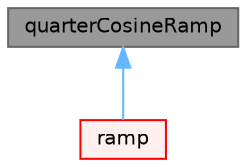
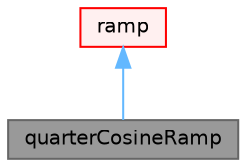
  digraph {
    node [fontname=Helvetica fontsize=10 shape=box style=filled]
    n1 [color=gray40 fillcolor=grey60 fontcolor=black height=0.2 label=quarterCosineRamp width=0.4]
    n2 [color=red fillcolor="#FFF0F0" height=0.2 label=ramp width=0.4]
-   n1 -> n2 [color=steelblue1 dir=back fontname=Helvetica fontsize=10 labelfontname=Helvetica labelfontsize=10 style=solid]
+   n2 -> n1 [color=steelblue1 dir=back fontname=Helvetica fontsize=10 labelfontname=Helvetica labelfontsize=10 style=solid]
  }
